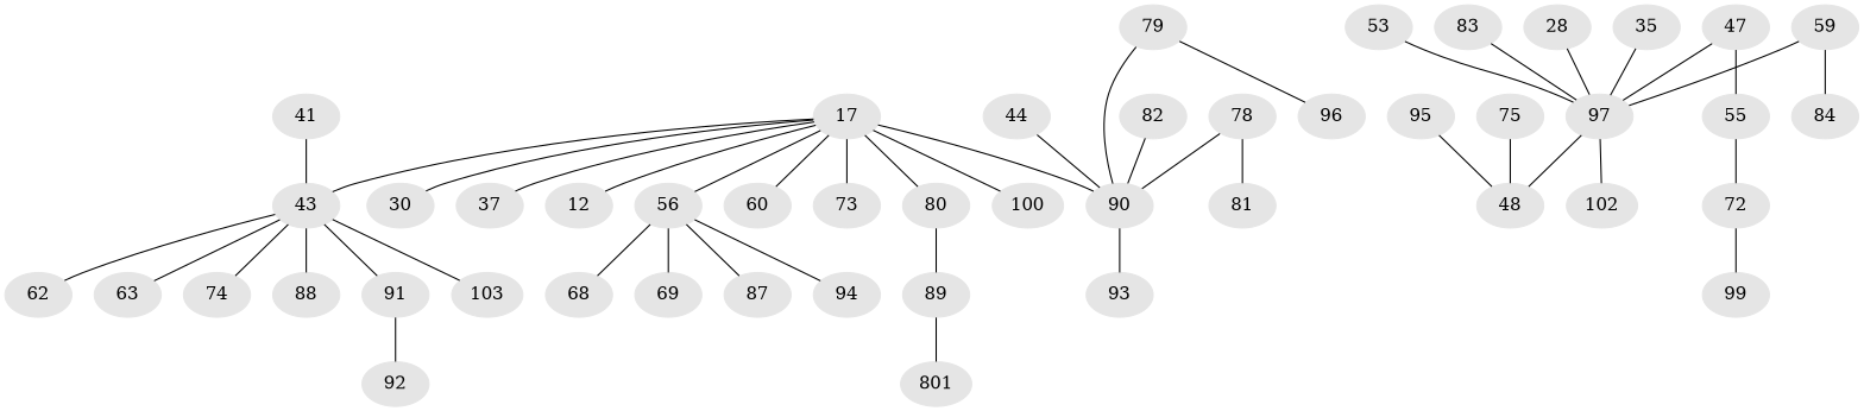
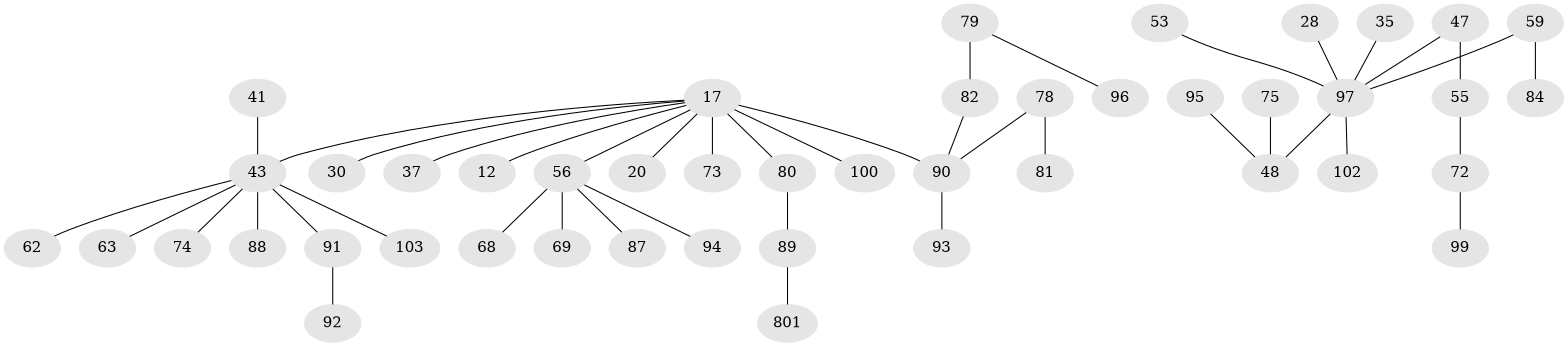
  graph {
    node [color=gray90 style=filled]
    17 [super="+10+1"]
    30
    37
    43 [super="+5+13+27"]
    n5 [label=12]
    56 [super="+18+29+25"]
-   60
+   60 [label=20]
    73
    80
    90 [super="+70+85+65+76+39"]
    100
    62
    63
    74
    88 [super="+8+34"]
    91
    103
    68
    69
    87
    94
    89
    93
    97 [super="+49+66"]
    n25 [label=48 super="+61+71"]
    102
    28
    35
    41 [super="+40"]
    92
-   44
    47
    55
    72
    53
    99
    59 [super="+31"]
    84
    75
    78
    81
    82 [super="+64"]
    79
    96
    n45 [label=801]
-   83
    95
    17 -- 30
    17 -- 37
    17 -- 43
    17 -- n5
    17 -- 56
    17 -- 60
    17 -- 73
    17 -- 80
    17 -- 90 [weight=4]
    17 -- 100
    43 -- 62
    43 -- 63
    43 -- 74
    43 -- 88
    43 -- 91
    43 -- 103
    56 -- 68
    56 -- 69
    56 -- 87
    56 -- 94
    80 -- 89
    90 -- 93
    91 -- 92
    89 -- n45
    97 -- n25 [weight=2]
    97 -- 102
    28 -- 97
    35 -- 97
    41 -- 43
-   44 -- 90
    47 -- 97
    47 -- 55
    55 -- 72
    72 -- 99
    53 -- 97
    59 -- 97
    59 -- 84
    75 -- n25
    78 -- 90
    78 -- 81
    82 -- 90
-   79 -- 90
+   79 -- 82
    79 -- 96
-   83 -- 97
    95 -- n25
  }
